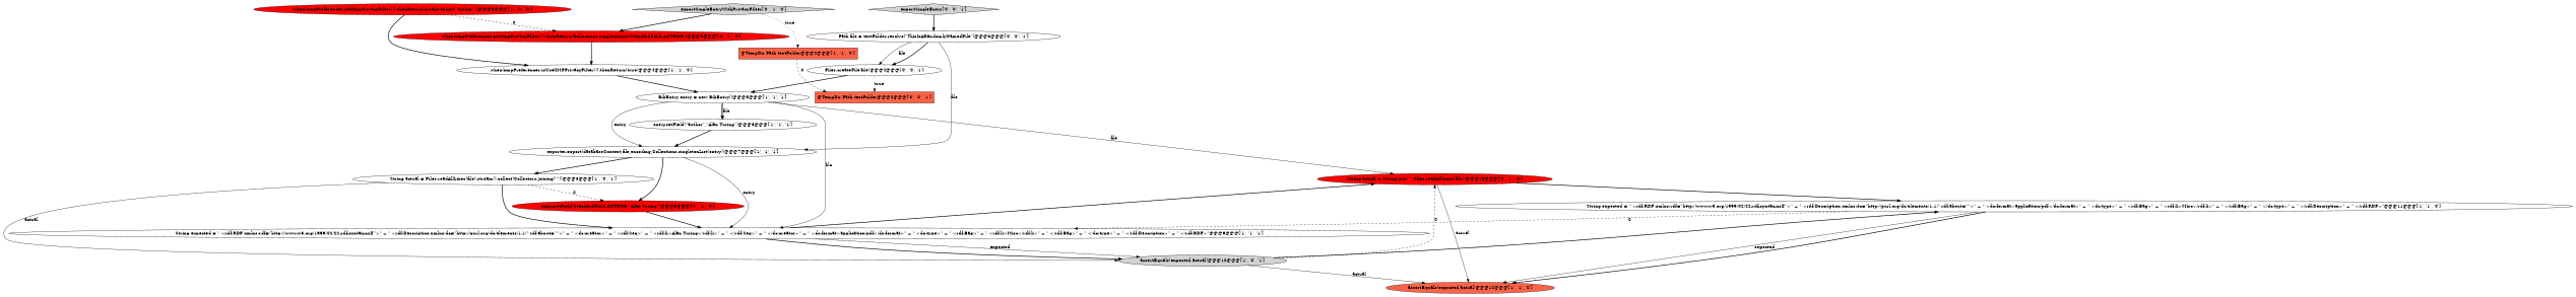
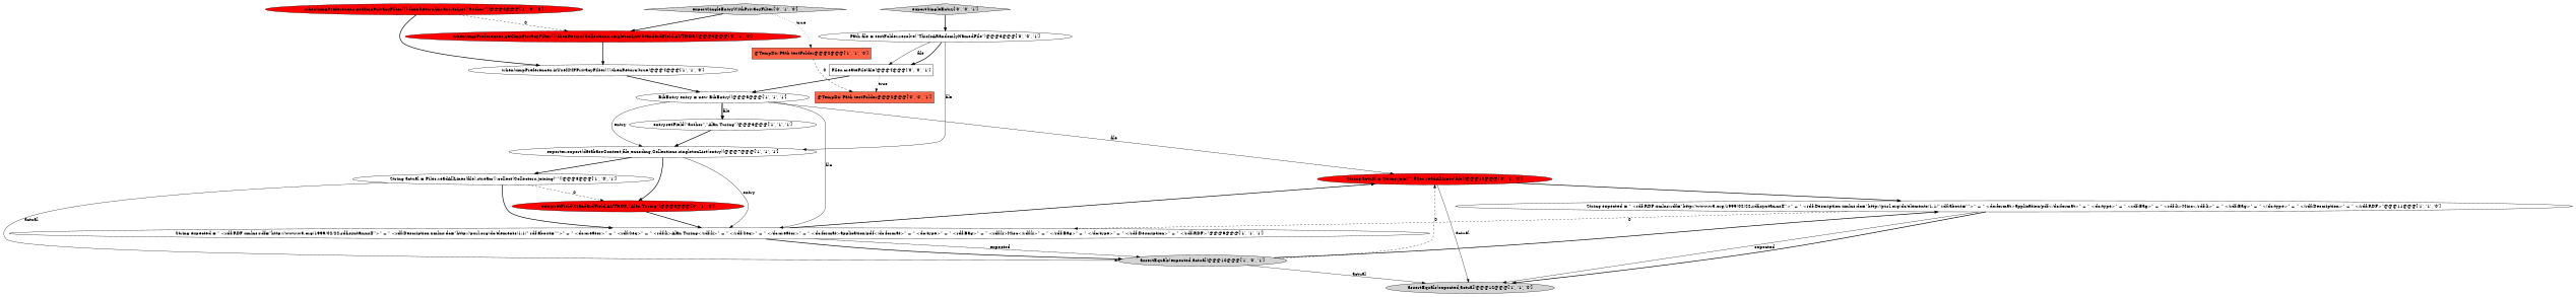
  digraph {
    node [fillcolor=white shape=ellipse style=filled]
    edge [style=bold]
    n1 [fillcolor=red label="String actual = String.join(\"\",Files.readAllLines(file))@@@10@@@['0', '1', '0']"]
-   n2 [fillcolor=tomato label="assertEquals(expected,actual)@@@12@@@['1', '1', '0']"]
+   n2 [fillcolor=lightgray label="assertEquals(expected,actual)@@@12@@@['1', '1', '0']"]
    n3 [label="String expected = \" <rdf:RDF xmlns:rdf=\"http://www.w3.org/1999/02/22-rdf-syntax-ns#\">\" + \" <rdf:Description xmlns:dc=\"http://purl.org/dc/elements/1.1/\" rdf:about=\"\">\" + \" <dc:format>application/pdf</dc:format>\" + \" <dc:type>\" + \" <rdf:Bag>\" + \" <rdf:li>Misc</rdf:li>\" + \" </rdf:Bag>\" + \" </dc:type>\" + \" </rdf:Description>\" + \" </rdf:RDF>\"@@@11@@@['1', '1', '0']"]
    n4 [label="String expected = \" <rdf:RDF xmlns:rdf=\"http://www.w3.org/1999/02/22-rdf-syntax-ns#\">\" + \" <rdf:Description xmlns:dc=\"http://purl.org/dc/elements/1.1/\" rdf:about=\"\">\" + \" <dc:creator>\" + \" <rdf:Seq>\" + \" <rdf:li>Alan Turing</rdf:li>\" + \" </rdf:Seq>\" + \" </dc:creator>\" + \" <dc:format>application/pdf</dc:format>\" + \" <dc:type>\" + \" <rdf:Bag>\" + \" <rdf:li>Misc</rdf:li>\" + \" </rdf:Bag>\" + \" </dc:type>\" + \" </rdf:Description>\" + \" </rdf:RDF>\"@@@9@@@['1', '1', '1']"]
    n5 [label="String actual = Files.readAllLines(file).stream().collect(Collectors.joining(\"\"))@@@8@@@['1', '0', '1']"]
    n6 [fillcolor=lightgray label="assertEquals(expected,actual)@@@10@@@['1', '0', '1']"]
    n7 [fillcolor=red label="entry.setField(StandardField.AUTHOR,\"Alan Turing\")@@@8@@@['0', '1', '0']"]
    n8 [fillcolor=tomato label="@TempDir Path testFolder@@@2@@@['1', '1', '0']" shape=box]
    n9 [fillcolor=tomato label="@TempDir Path testFolder@@@2@@@['0', '0', '1']" shape=box]
    n10 [label="entry.setField(\"author\",\"Alan Turing\")@@@6@@@['1', '1', '1']"]
    n11 [label="exporter.export(databaseContext,file,encoding,Collections.singletonList(entry))@@@7@@@['1', '1', '1']"]
    n12 [fillcolor=red label="when(xmpPreferences.getXmpPrivacyFilter()).thenReturn(Arrays.asList(\"author\"))@@@3@@@['1', '0', '0']"]
    n13 [fillcolor=red label="when(xmpPreferences.getXmpPrivacyFilter()).thenReturn(Collections.singletonList(StandardField.AUTHOR))@@@3@@@['0', '1', '0']"]
    n14 [label="when(xmpPreferences.isUseXMPPrivacyFilter()).thenReturn(true)@@@4@@@['1', '1', '0']"]
    n15 [label="BibEntry entry = new BibEntry()@@@5@@@['1', '1', '1']"]
    n16 [fillcolor=lightgray label="exportSingleEntryWithPrivacyFilter['0', '1', '0']" shape=diamond]
    n17 [label="Path file = testFolder.resolve(\"ThisIsARandomlyNamedFile\")@@@3@@@['0', '0', '1']"]
-   n18 [label="Files.createFile(file)@@@4@@@['0', '0', '1']"]
+   n18 [label="Files.createFile(file)@@@4@@@['0', '0', '1']" shape=box]
    n19 [fillcolor=lightgray label="exportSingleEntry['0', '0', '1']" shape=diamond]
    n1 -> n2 [label=actual style=solid]
    n1 -> n3
    n3 -> n2 [label=expected style=solid]
    n3 -> n2
    n3 -> n4 [label=0 style=dashed]
    n4 -> n1
    n4 -> n6
    n4 -> n6 [label=expected style=solid]
    n5 -> n4
    n5 -> n6 [label=actual style=solid]
    n5 -> n7 [label=0 style=dashed]
    n6 -> n1 [label=0 style=dashed]
    n6 -> n2 [label=actual style=solid]
    n6 -> n3
    n7 -> n4
    n8 -> n9 [label=0 style=dashed]
    n10 -> n11
    n11 -> n4 [label=entry style=solid]
    n11 -> n5
    n11 -> n7
    n12 -> n13 [label=0 style=dashed]
    n12 -> n14
    n13 -> n14
    n14 -> n15
    n15 -> n1 [label=file style=solid]
    n15 -> n4 [label=file style=solid]
    n15 -> n10 [label=file style=solid]
    n15 -> n10
    n15 -> n11 [label=entry style=solid]
    n16 -> n8 [label=true style=dotted]
    n16 -> n13
    n17 -> n11 [label=file style=solid]
    n17 -> n18 [label=file style=solid]
    n17 -> n18
    n18 -> n9 [label=true style=dotted]
    n18 -> n15
    n19 -> n17
  }
